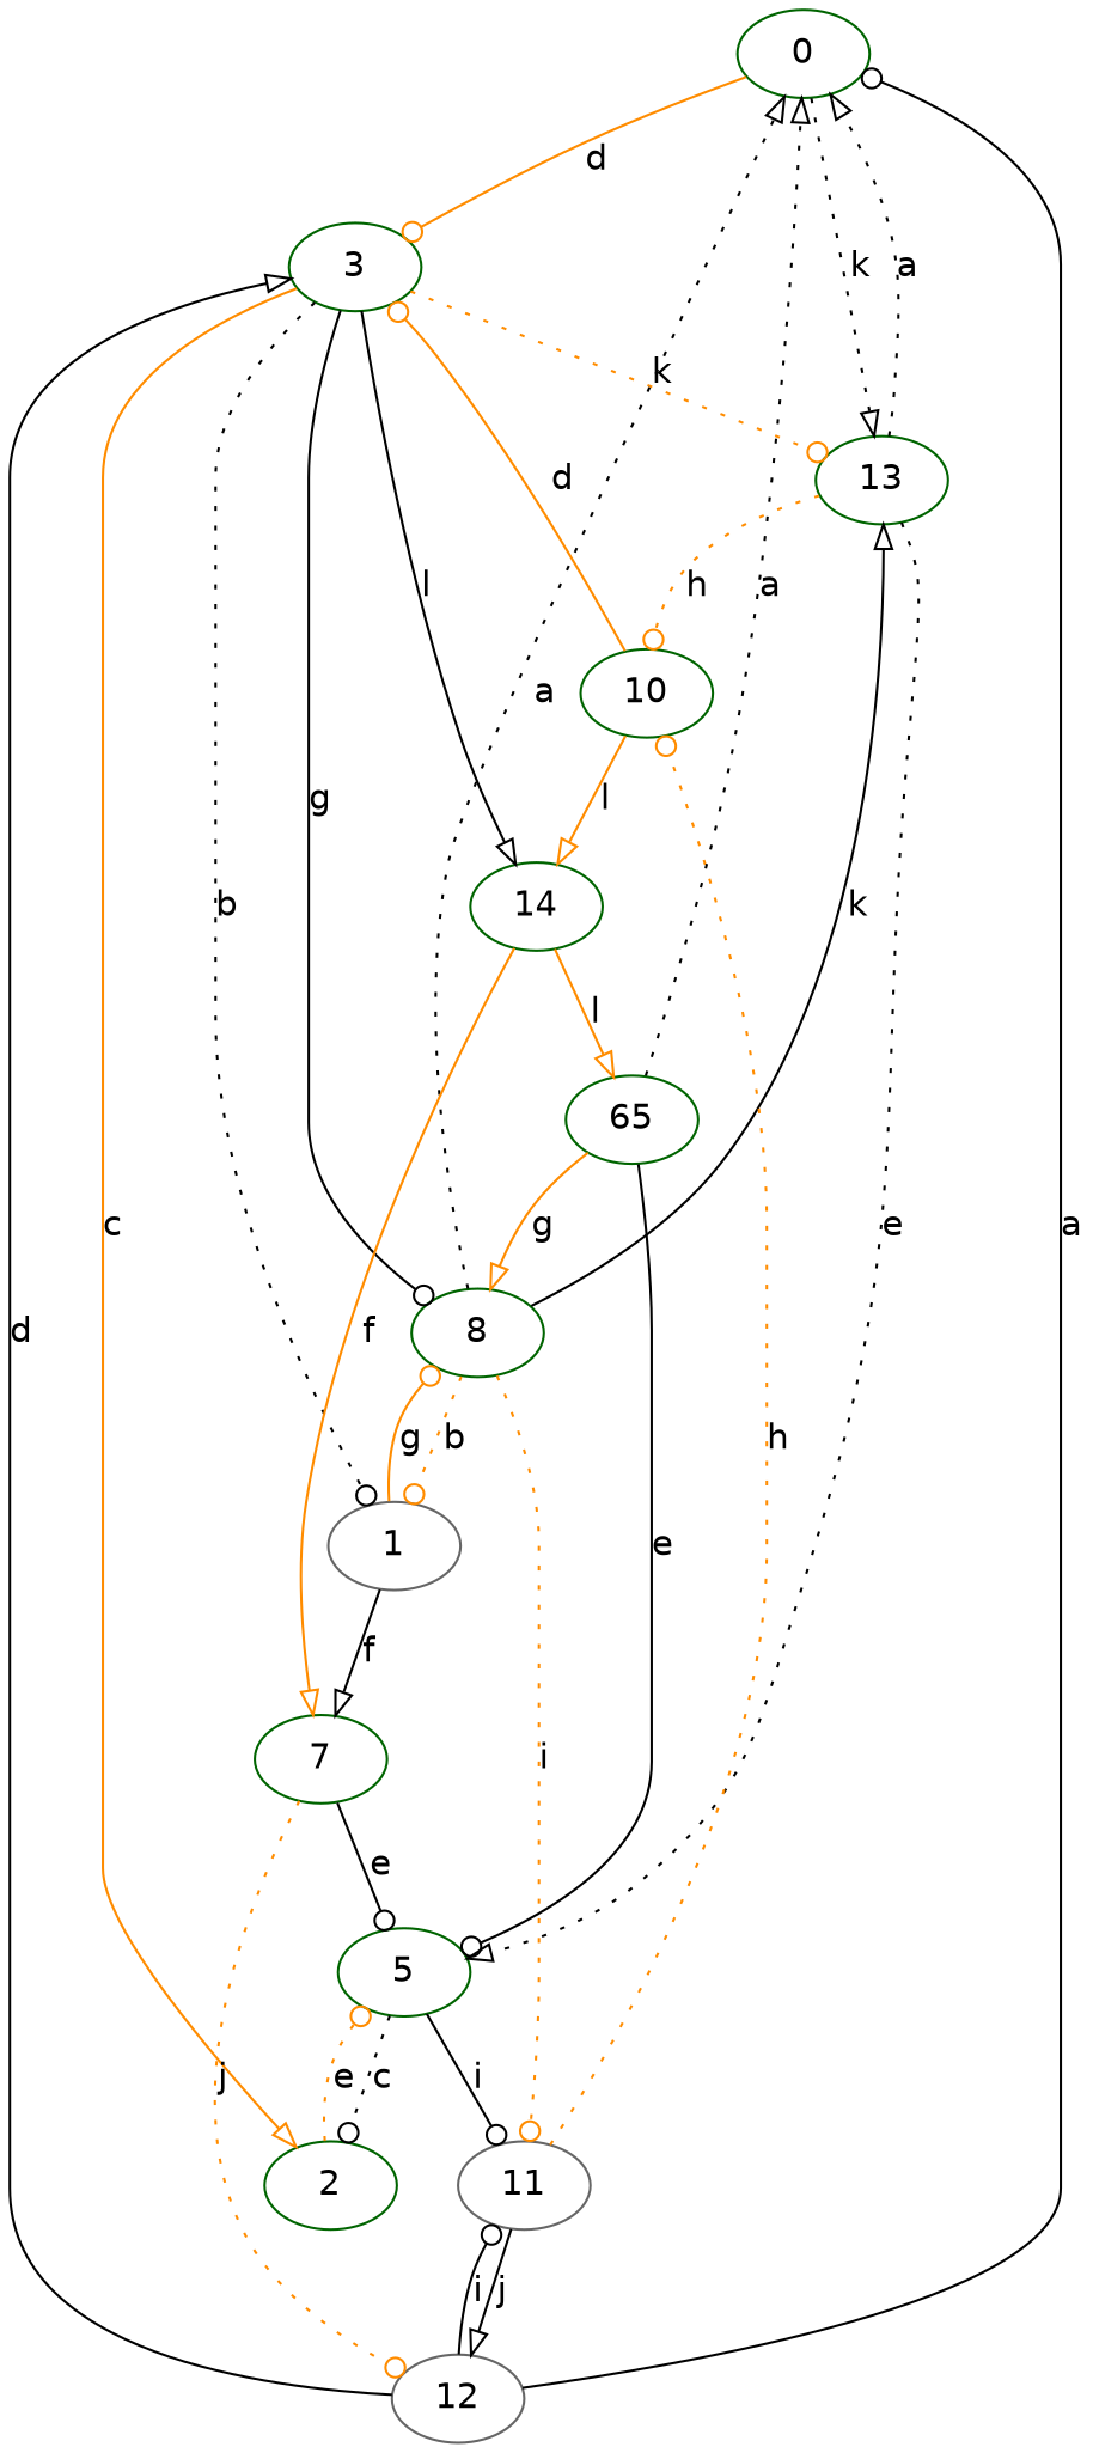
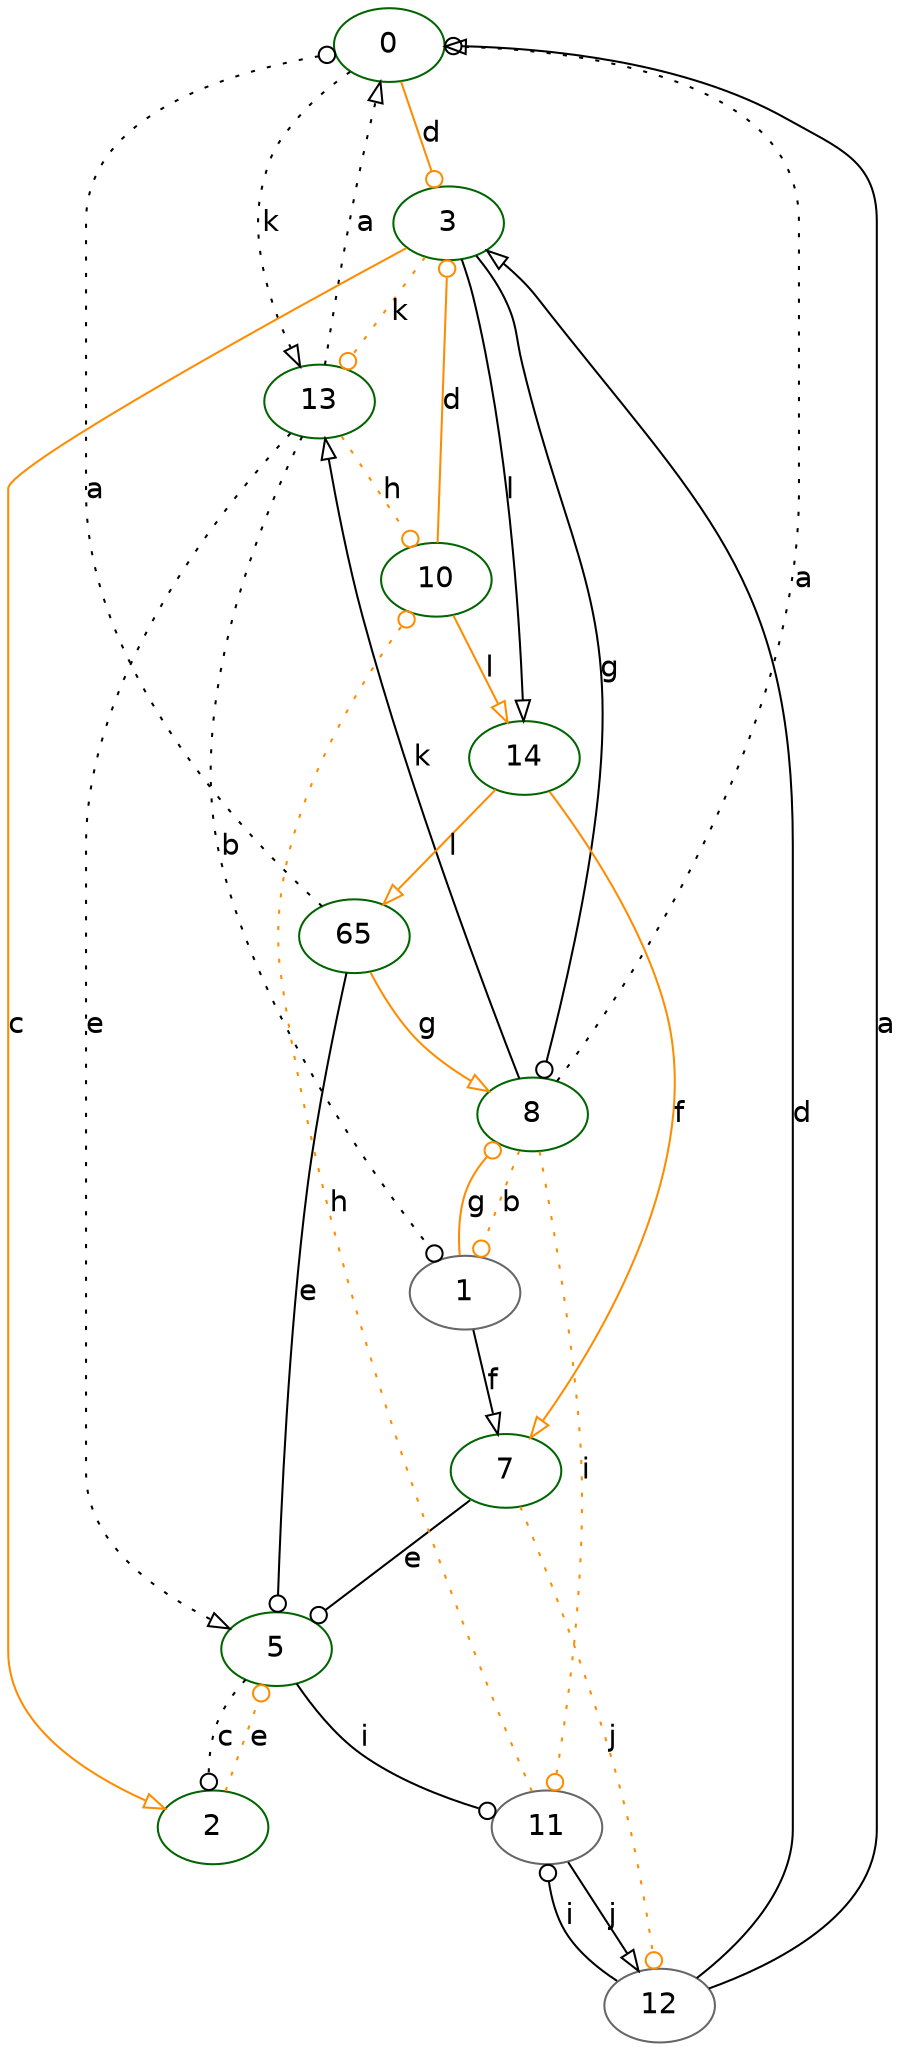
  strict digraph {
    fontname="DejaVu Sans"
    node [color=darkgreen fontname="DejaVu Sans"]
    edge [arrowhead=odot color=black fontname="DejaVu Sans" style=solid]
    0
    3
    13
    1 [color=gray40]
    8
    2
    14
    5
    10
    7
    12 [color=gray40]
    11 [color=gray40]
    n13 [label=65]
    0 -> 3 [color=darkorange label=d]
    0 -> 13 [arrowhead=onormal label=k style=dotted]
    3 -> 13 [color=darkorange label=k style=dotted]
-   3 -> 1 [label=b style=dotted]
+   13 -> 1 [label=b style=dotted]
    3 -> 8 [label=g]
    3 -> 2 [arrowhead=onormal color=darkorange label=c]
    3 -> 14 [arrowhead=onormal label=l]
    13 -> 0 [arrowhead=onormal label=a style=dotted]
    13 -> 5 [arrowhead=onormal label=e style=dotted]
    13 -> 10 [color=darkorange label=h style=dotted]
    1 -> 8 [color=darkorange label=g]
    1 -> 7 [arrowhead=onormal label=f]
    8 -> 0 [arrowhead=onormal label=a style=dotted]
    8 -> 13 [arrowhead=onormal label=k]
    8 -> 1 [color=darkorange label=b style=dotted]
    8 -> 11 [color=darkorange label=i style=dotted]
    2 -> 5 [color=darkorange label=e style=dotted]
    14 -> 7 [arrowhead=onormal color=darkorange label=f]
    14 -> n13 [arrowhead=onormal color=darkorange label=l]
    5 -> 2 [label=c style=dotted]
    5 -> 11 [label=i]
    10 -> 3 [color=darkorange label=d]
    10 -> 14 [arrowhead=onormal color=darkorange label=l]
    7 -> 5 [label=e]
    7 -> 12 [color=darkorange label=j style=dotted]
    12 -> 0 [label=a]
    12 -> 3 [arrowhead=onormal label=d]
    12 -> 11 [label=i]
    11 -> 10 [color=darkorange label=h style=dotted]
    11 -> 12 [arrowhead=onormal label=j]
-   n13 -> 0 [arrowhead=onormal label=a style=dotted]
+   n13 -> 0 [label=a style=dotted]
    n13 -> 8 [arrowhead=onormal color=darkorange label=g]
    n13 -> 5 [label=e]
  }
